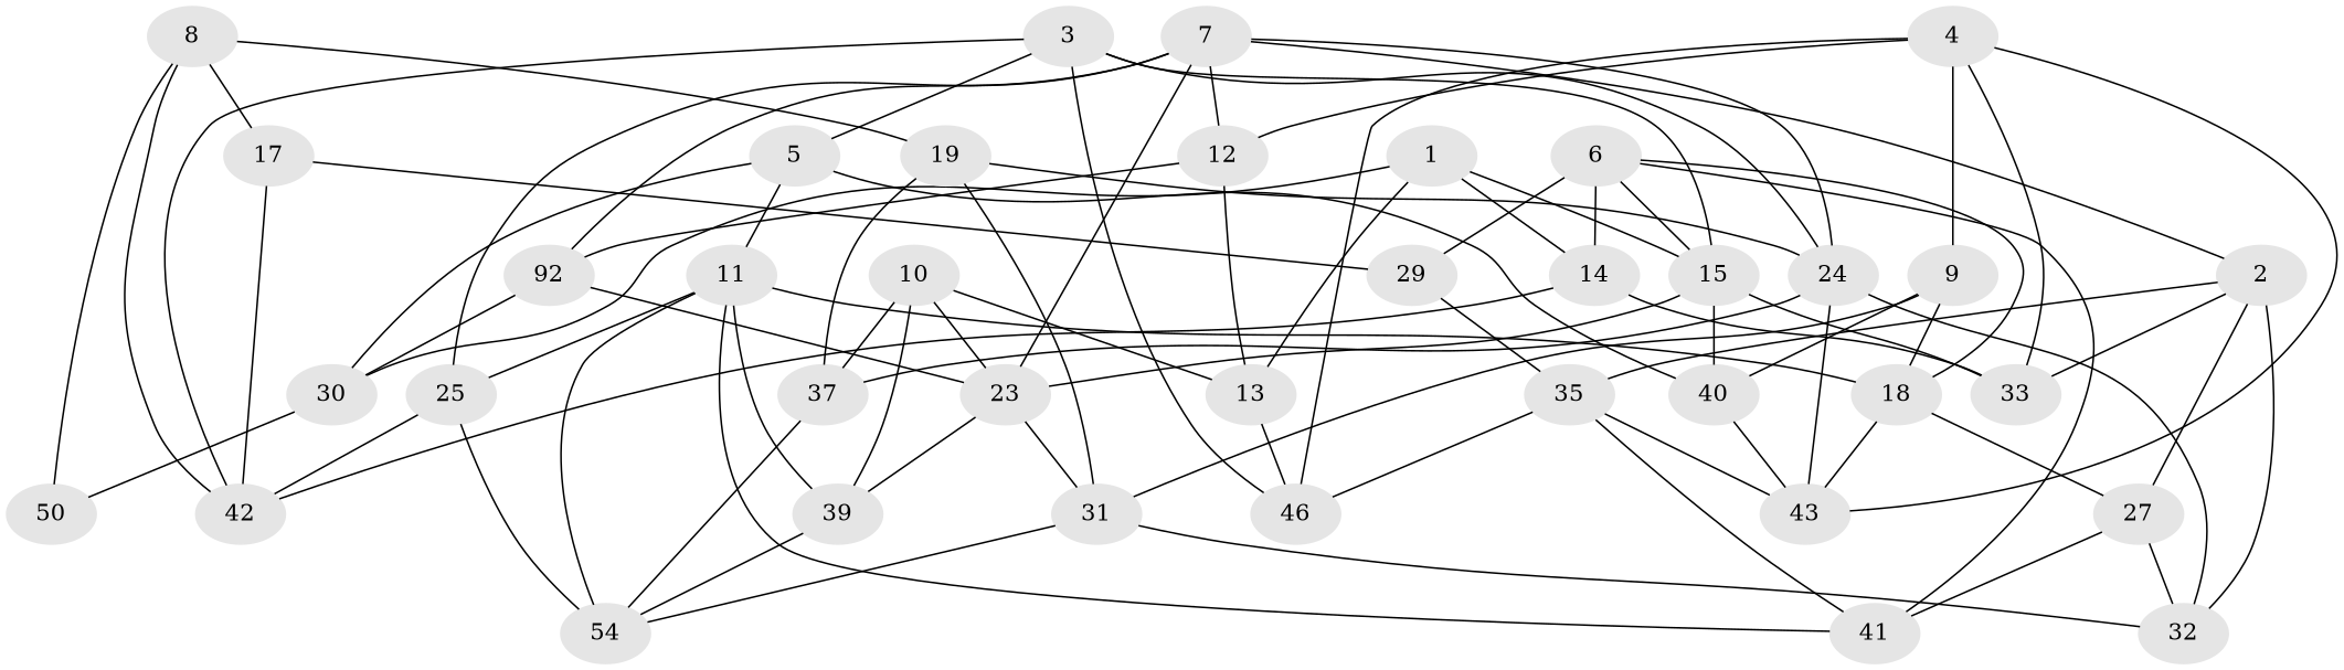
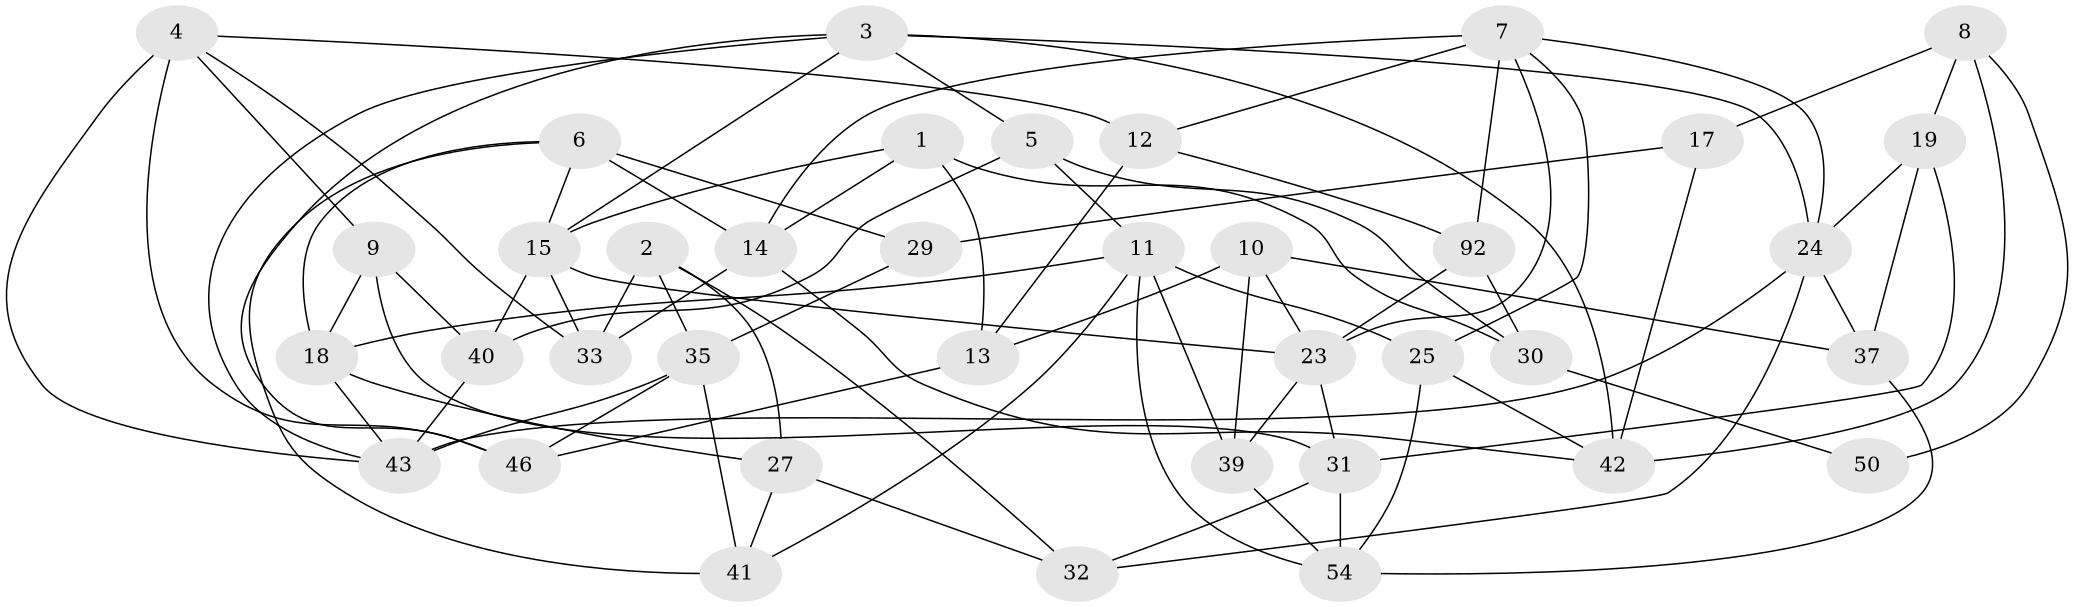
  graph {
    node [color=gray90 style=filled]
    1
    13
    14 [super="+38"]
    15 [super="+48"]
    30
    46
    33
    42 [super="+52"]
    40
    23 [super="+53"]
    50
    2
    27
    32
    35 [super="+47"]
    41
    43 [super="+49"]
    3 [super="+44"]
    5
    24 [super="+28"]
    11 [super="+55"]
    37
    4 [super="+20"]
    9 [super="+16"]
    12
    18 [super="+26"]
    31 [super="+34"]
    n28 [label=92]
    25
    39
    54
    6 [super="+51"]
    29
    7 [super="+36"]
    8 [super="+21"]
    17
    19 [super="+45"]
    10
    1 -- 13
    1 -- 14
    1 -- 15
    1 -- 30
    13 -- 46
    14 -- 33
    14 -- 42
    15 -- 33
    15 -- 40
    15 -- 23
    30 -- 50
    40 -- 43
    23 -- 31
    23 -- 39
    2 -- 33
    2 -- 27
    2 -- 32
    2 -- 35
    27 -- 32
    27 -- 41
    35 -- 46
    35 -- 41
    35 -- 43
    3 -- 15
    3 -- 46
    3 -- 42
+   3 -- 43
    3 -- 5
    3 -- 24
    5 -- 30
    5 -- 40
    5 -- 11
    24 -- 32
    24 -- 43
    24 -- 37
    11 -- 41
    11 -- 18
    11 -- 25
    11 -- 39
    11 -- 54
    37 -- 54
    4 -- 46
    4 -- 33
    4 -- 43
    4 -- 9 [weight=2]
    4 -- 12
    9 -- 40
    9 -- 18 [weight=2]
    9 -- 31
    12 -- 13
    12 -- n28
    18 -- 27
    18 -- 43
    31 -- 32
    31 -- 54
    n28 -- 30
    n28 -- 23
    25 -- 42
    25 -- 54
    39 -- 54
    6 -- 14 [weight=2]
    6 -- 15
    6 -- 41
    6 -- 18
    6 -- 29
    29 -- 35 [weight=2]
-   7 -- 2
+   7 -- 14
    7 -- 23
    7 -- 24
    7 -- 12
    7 -- n28
    7 -- 25
    8 -- 42
    8 -- 50 [weight=2]
    8 -- 17
    8 -- 19 [weight=2]
    17 -- 42
    17 -- 29
    19 -- 24
    19 -- 37
    19 -- 31 [weight=2]
    10 -- 13
    10 -- 23
    10 -- 37
    10 -- 39
  }
